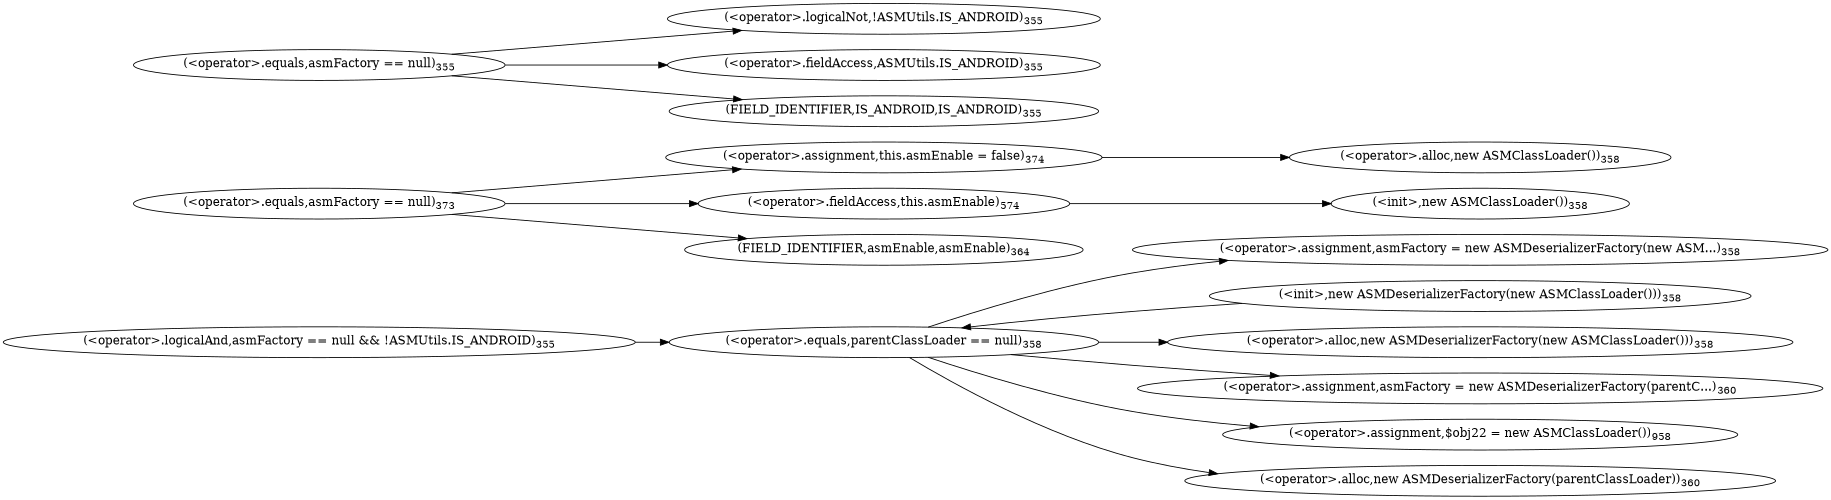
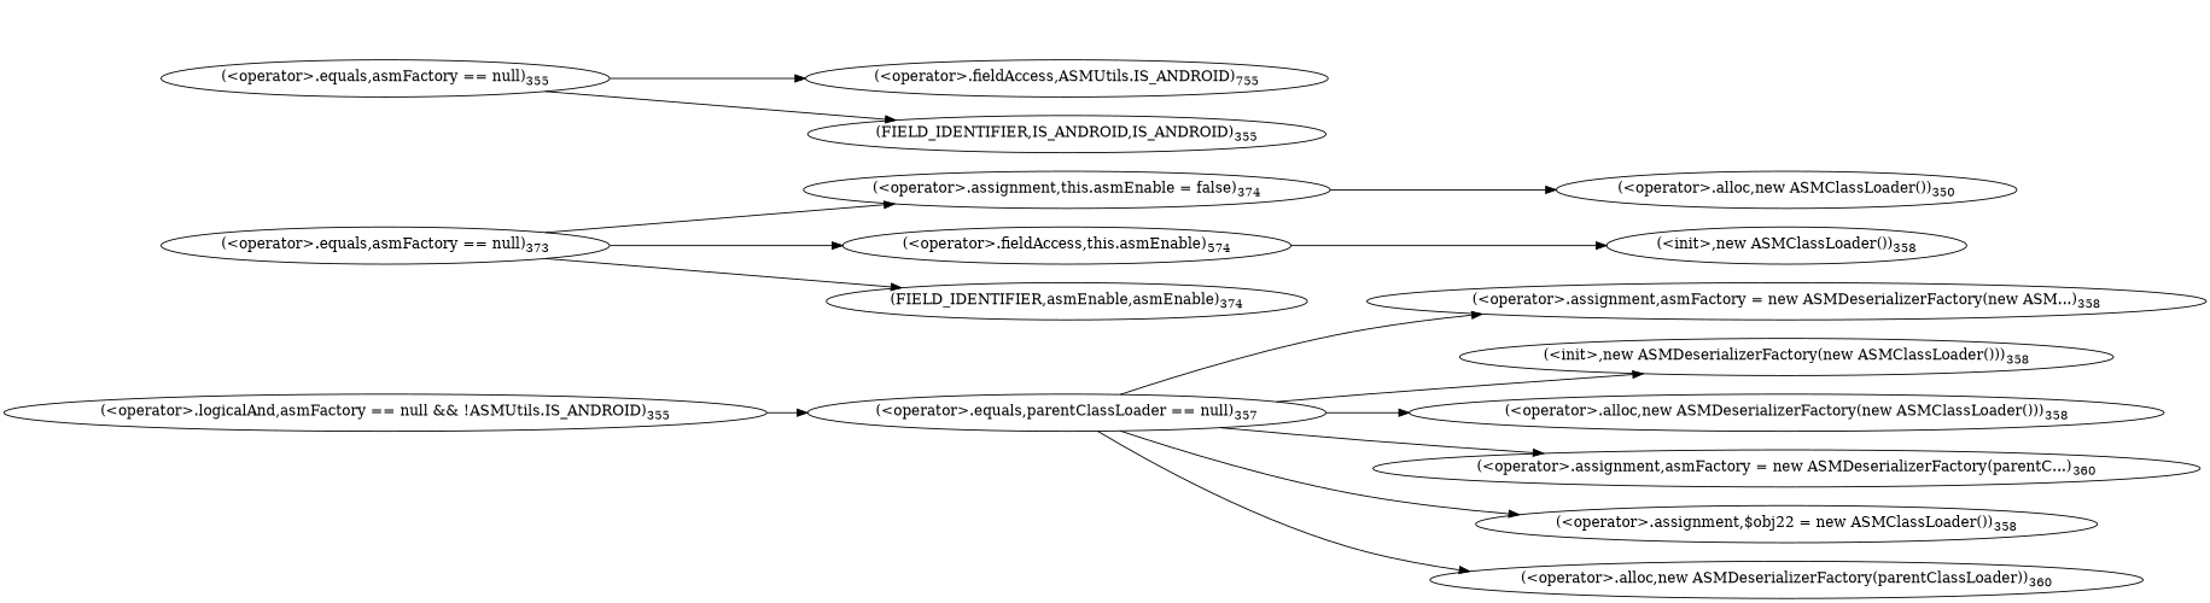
  digraph {
    rankdir=LR
    n1 [label=<(&lt;operator&gt;.logicalAnd,asmFactory == null &amp;&amp; !ASMUtils.IS_ANDROID)<SUB>355</SUB>>]
-   n2 [label=<(&lt;operator&gt;.equals,parentClassLoader == null)<SUB>358</SUB>>]
+   n2 [label=<(&lt;operator&gt;.equals,parentClassLoader == null)<SUB>357</SUB>>]
    n3 [label=<(&lt;operator&gt;.assignment,asmFactory = new ASMDeserializerFactory(new ASM...)<SUB>358</SUB>>]
    n4 [label=<(&lt;init&gt;,new ASMDeserializerFactory(new ASMClassLoader()))<SUB>358</SUB>>]
    n5 [label=<(&lt;operator&gt;.alloc,new ASMDeserializerFactory(new ASMClassLoader()))<SUB>358</SUB>>]
    n6 [label=<(&lt;operator&gt;.assignment,asmFactory = new ASMDeserializerFactory(parentC...)<SUB>360</SUB>>]
-   n7 [label=<(&lt;operator&gt;.assignment,$obj22 = new ASMClassLoader())<SUB>958</SUB>>]
+   n7 [label=<(&lt;operator&gt;.assignment,$obj22 = new ASMClassLoader())<SUB>358</SUB>>]
    n8 [label=<(&lt;operator&gt;.alloc,new ASMDeserializerFactory(parentClassLoader))<SUB>360</SUB>>]
    n9 [label=<(&lt;operator&gt;.equals,asmFactory == null)<SUB>373</SUB>>]
    n10 [label=<(&lt;operator&gt;.assignment,this.asmEnable = false)<SUB>374</SUB>>]
    n11 [label=<(&lt;operator&gt;.fieldAccess,this.asmEnable)<SUB>574</SUB>>]
-   n12 [label=<(FIELD_IDENTIFIER,asmEnable,asmEnable)<SUB>364</SUB>>]
-   n13 [label=<(&lt;operator&gt;.alloc,new ASMClassLoader())<SUB>358</SUB>>]
+   n12 [label=<(FIELD_IDENTIFIER,asmEnable,asmEnable)<SUB>374</SUB>>]
+   n13 [label=<(&lt;operator&gt;.alloc,new ASMClassLoader())<SUB>350</SUB>>]
    n14 [label=<(&lt;init&gt;,new ASMClassLoader())<SUB>358</SUB>>]
    n15 [label=<(&lt;operator&gt;.equals,asmFactory == null)<SUB>355</SUB>>]
-   n16 [label=<(&lt;operator&gt;.logicalNot,!ASMUtils.IS_ANDROID)<SUB>355</SUB>>]
-   n17 [label=<(&lt;operator&gt;.fieldAccess,ASMUtils.IS_ANDROID)<SUB>355</SUB>>]
+   n17 [label=<(&lt;operator&gt;.fieldAccess,ASMUtils.IS_ANDROID)<SUB>755</SUB>>]
    n18 [label=<(FIELD_IDENTIFIER,IS_ANDROID,IS_ANDROID)<SUB>355</SUB>>]
    n1 -> n2
    n2 -> n3
-   n4 -> n2
+   n2 -> n4
    n2 -> n5
    n2 -> n6
    n2 -> n7
    n2 -> n8
    n9 -> n10
    n9 -> n11
    n9 -> n12
    n10 -> n13
    n11 -> n14
-   n15 -> n16
    n15 -> n17
    n15 -> n18
  }
